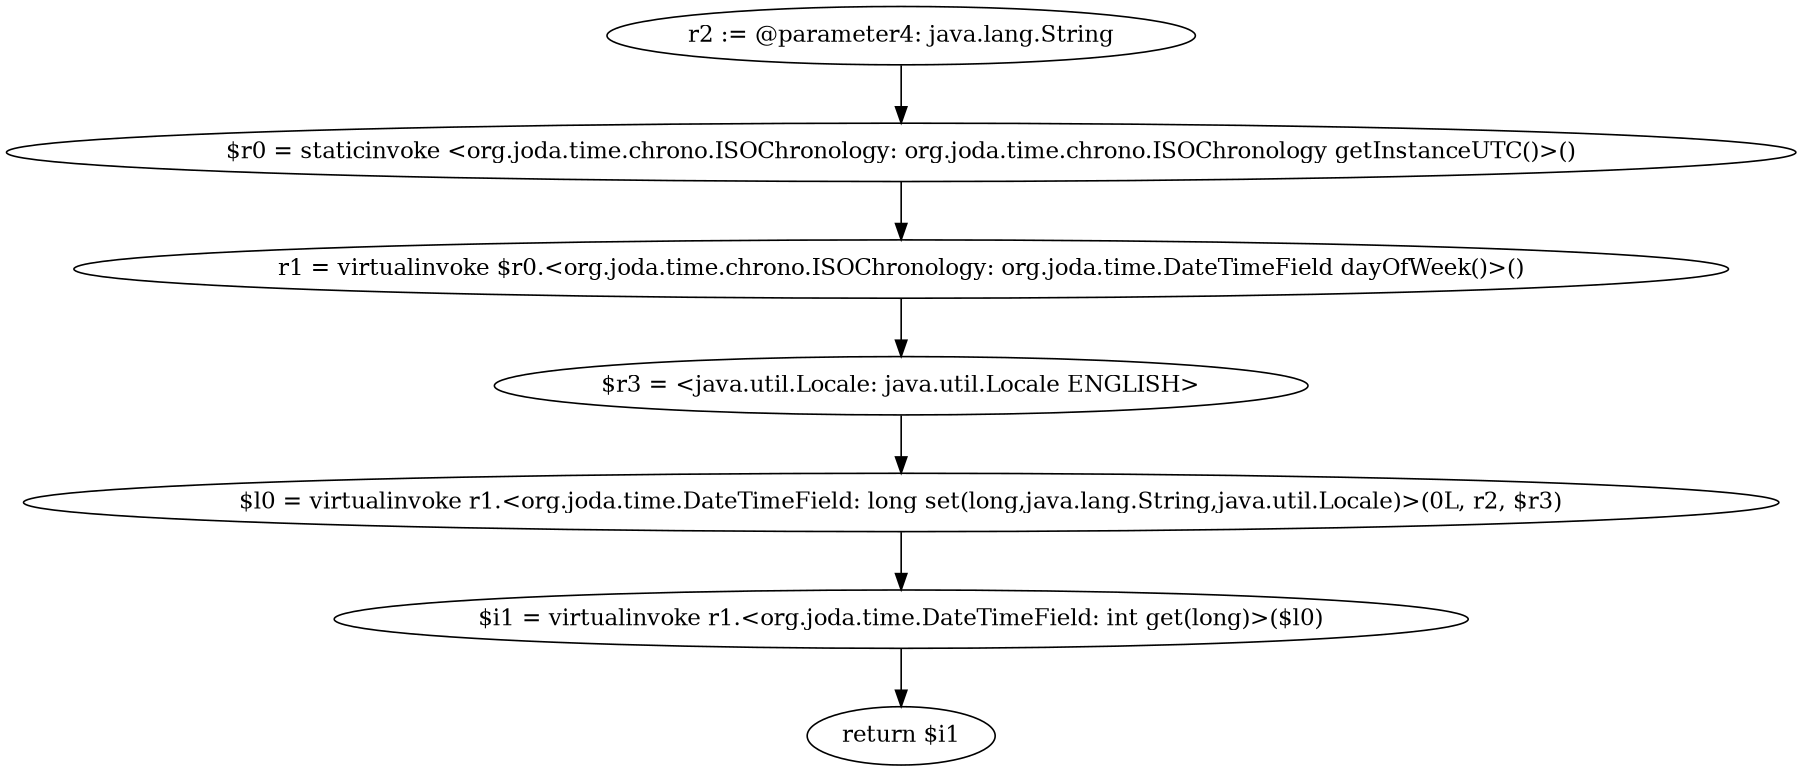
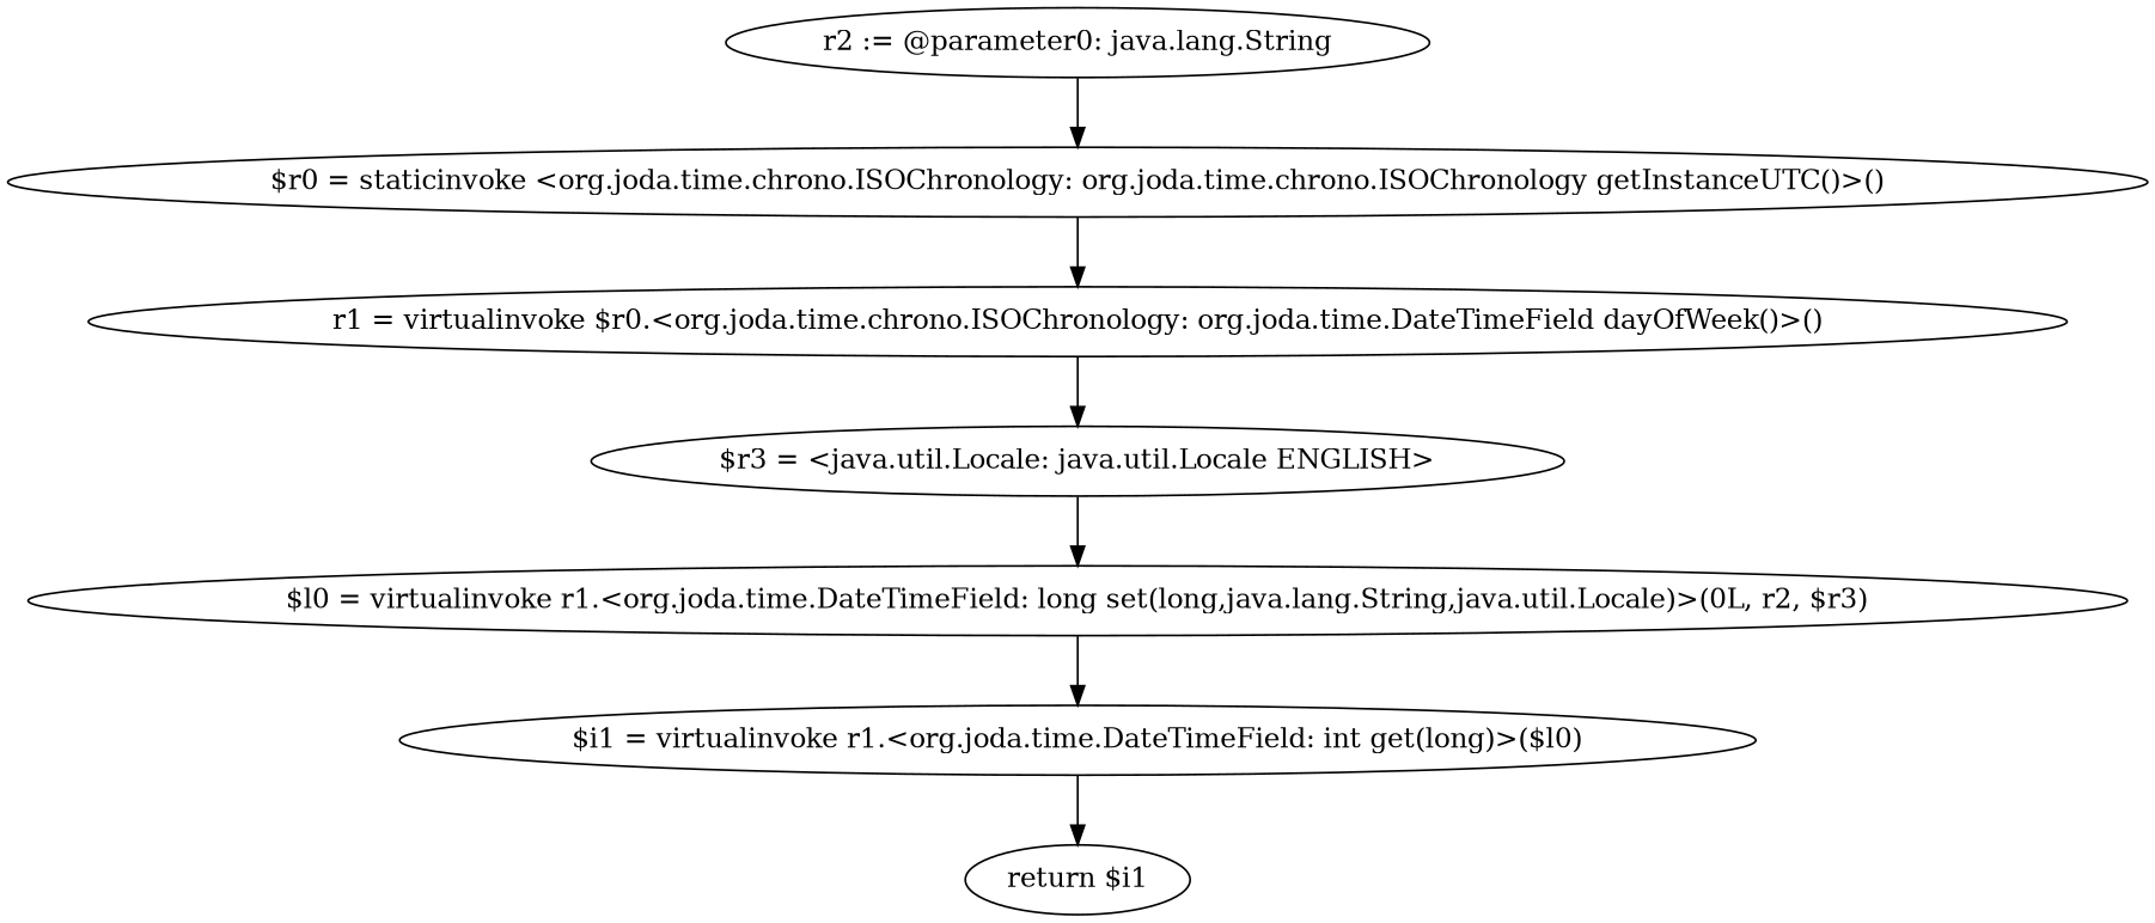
  digraph {
-   "r2 := @parameter0: java.lang.String" [label="r2 := @parameter4: java.lang.String"]
+   "r2 := @parameter0: java.lang.String"
    "$r0 = staticinvoke <org.joda.time.chrono.ISOChronology: org.joda.time.chrono.ISOChronology getInstanceUTC()>()"
    "r1 = virtualinvoke $r0.<org.joda.time.chrono.ISOChronology: org.joda.time.DateTimeField dayOfWeek()>()"
    "$r3 = <java.util.Locale: java.util.Locale ENGLISH>"
    "$l0 = virtualinvoke r1.<org.joda.time.DateTimeField: long set(long,java.lang.String,java.util.Locale)>(0L, r2, $r3)"
    "$i1 = virtualinvoke r1.<org.joda.time.DateTimeField: int get(long)>($l0)"
    "return $i1"
    "r2 := @parameter0: java.lang.String" -> "$r0 = staticinvoke <org.joda.time.chrono.ISOChronology: org.joda.time.chrono.ISOChronology getInstanceUTC()>()"
    "$r0 = staticinvoke <org.joda.time.chrono.ISOChronology: org.joda.time.chrono.ISOChronology getInstanceUTC()>()" -> "r1 = virtualinvoke $r0.<org.joda.time.chrono.ISOChronology: org.joda.time.DateTimeField dayOfWeek()>()"
    "r1 = virtualinvoke $r0.<org.joda.time.chrono.ISOChronology: org.joda.time.DateTimeField dayOfWeek()>()" -> "$r3 = <java.util.Locale: java.util.Locale ENGLISH>"
    "$r3 = <java.util.Locale: java.util.Locale ENGLISH>" -> "$l0 = virtualinvoke r1.<org.joda.time.DateTimeField: long set(long,java.lang.String,java.util.Locale)>(0L, r2, $r3)"
    "$l0 = virtualinvoke r1.<org.joda.time.DateTimeField: long set(long,java.lang.String,java.util.Locale)>(0L, r2, $r3)" -> "$i1 = virtualinvoke r1.<org.joda.time.DateTimeField: int get(long)>($l0)"
    "$i1 = virtualinvoke r1.<org.joda.time.DateTimeField: int get(long)>($l0)" -> "return $i1"
  }
